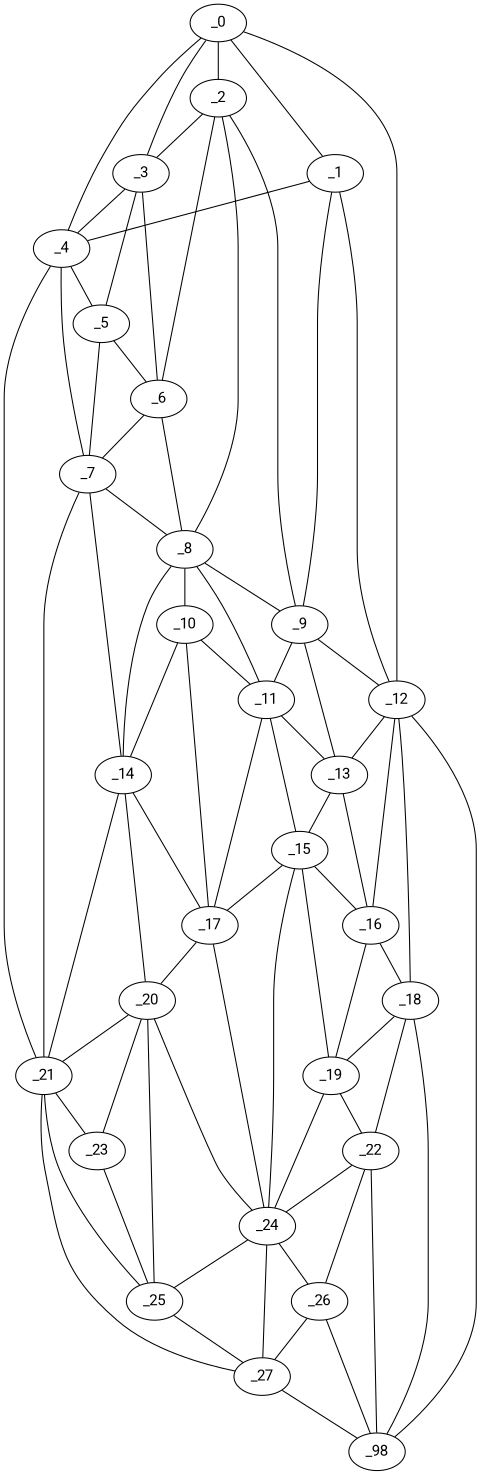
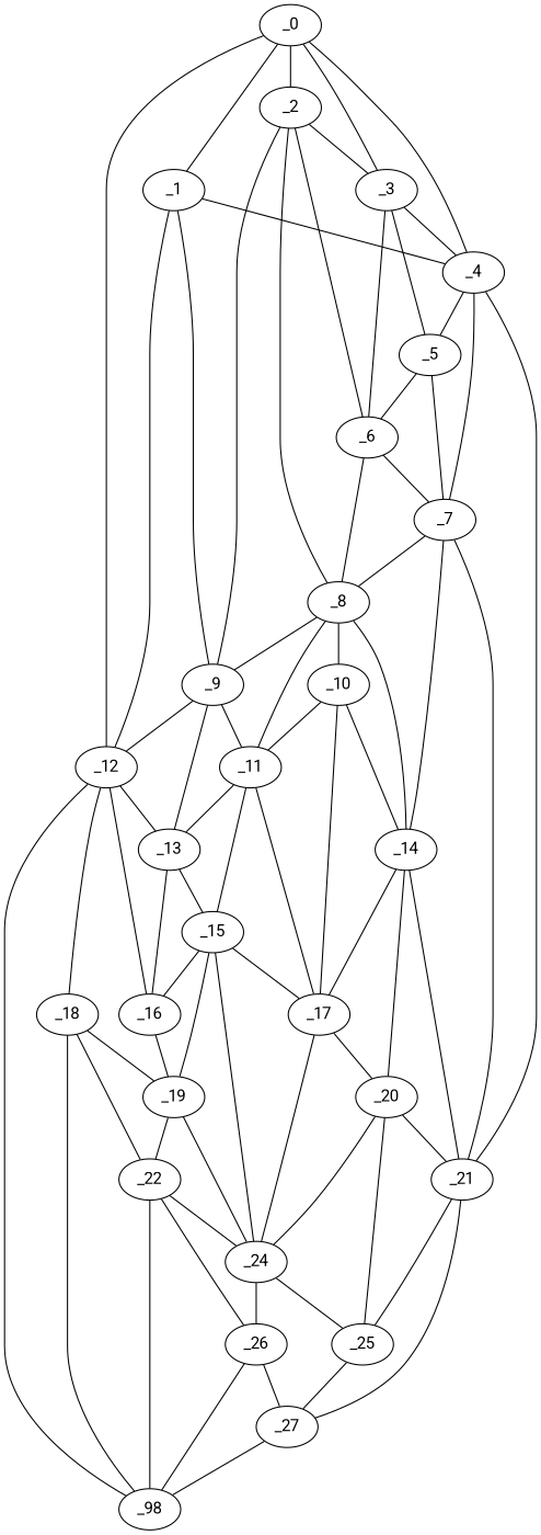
  graph {
    fontname=Roboto
    node [fontname=Roboto x=67 y=41]
    edge [fontname=Roboto valence=2]
    _0 [x=5 y=65]
    _1 [x=20 y=62]
    _2 [x=29 y=49]
    _3 [x=33]
    _4 [x=40 y=18]
    _12 [y=93]
    _9 [x=62 y=81]
    _6 [x=47]
    _8 [x=52 y=45]
    _5 [x=44 y=27]
    _7 [x=51 y=20]
    _21 [x=98 y=17]
    _13 [x=74 y=80]
    _16 [x=78 y=83]
    _18 [x=83 y=94]
    n16 [label=_98 x=112 y=108]
    _11 [y=73]
    _14 [x=75 y=53]
    _10 [x=65 y=54]
-   _23 [x=101 y=48]
    _25 [x=105 y=50]
    _27 [x=112 y=72]
    _15 [x=78 y=73]
    _19 [x=85 y=81]
    _22 [x=98 y=89]
    _17 [x=81 y=60]
    _20 [x=86 y=53]
    _24 [x=101 y=76]
    _26 [x=105 y=88]
    _0 -- _1
    _0 -- _2
    _0 -- _3 [valence=1]
    _0 -- _4 [valence=1]
    _0 -- _12 [valence=1]
    _1 -- _4 [valence=1]
    _1 -- _12 [valence=1]
    _1 -- _9
    _2 -- _3
    _2 -- _9
    _2 -- _6 [valence=1]
    _2 -- _8
    _3 -- _4
    _3 -- _6
    _3 -- _5
    _4 -- _5
    _4 -- _7
    _4 -- _21 [valence=1]
    _12 -- _13 [valence=1]
    _12 -- _16
    _12 -- _18
    _12 -- n16 [valence=1]
    _9 -- _12
    _9 -- _13
    _9 -- _11 [valence=1]
    _6 -- _8
    _6 -- _7
    _8 -- _9 [valence=1]
    _8 -- _11
    _8 -- _14
    _8 -- _10 [valence=1]
    _5 -- _6
    _5 -- _7
    _7 -- _8 [valence=1]
    _7 -- _21 [valence=1]
    _7 -- _14
-   _21 -- _23
    _21 -- _25 [valence=1]
    _21 -- _27 [valence=1]
    _13 -- _16 [valence=1]
    _13 -- _15
-   _16 -- _18
    _16 -- _19
    _18 -- n16
    _18 -- _19 [valence=1]
    _18 -- _22
    _11 -- _13 [valence=1]
    _11 -- _15 [valence=1]
    _11 -- _17
    _14 -- _21 [valence=1]
    _14 -- _17 [valence=1]
    _14 -- _20
    _10 -- _11 [valence=1]
    _10 -- _14
    _10 -- _17
-   _23 -- _25
    _25 -- _27 [valence=1]
    _27 -- n16 [valence=1]
    _15 -- _16
    _15 -- _19 [valence=1]
    _15 -- _17
    _15 -- _24
    _19 -- _22
    _19 -- _24 [valence=1]
    _22 -- n16
    _22 -- _24 [valence=1]
    _22 -- _26
    _17 -- _20
    _17 -- _24 [valence=1]
    _20 -- _21
-   _20 -- _23 [valence=1]
    _20 -- _25
    _20 -- _24 [valence=1]
    _24 -- _25 [valence=1]
-   _24 -- _27
    _24 -- _26 [valence=1]
    _26 -- n16
    _26 -- _27 [valence=1]
  }
